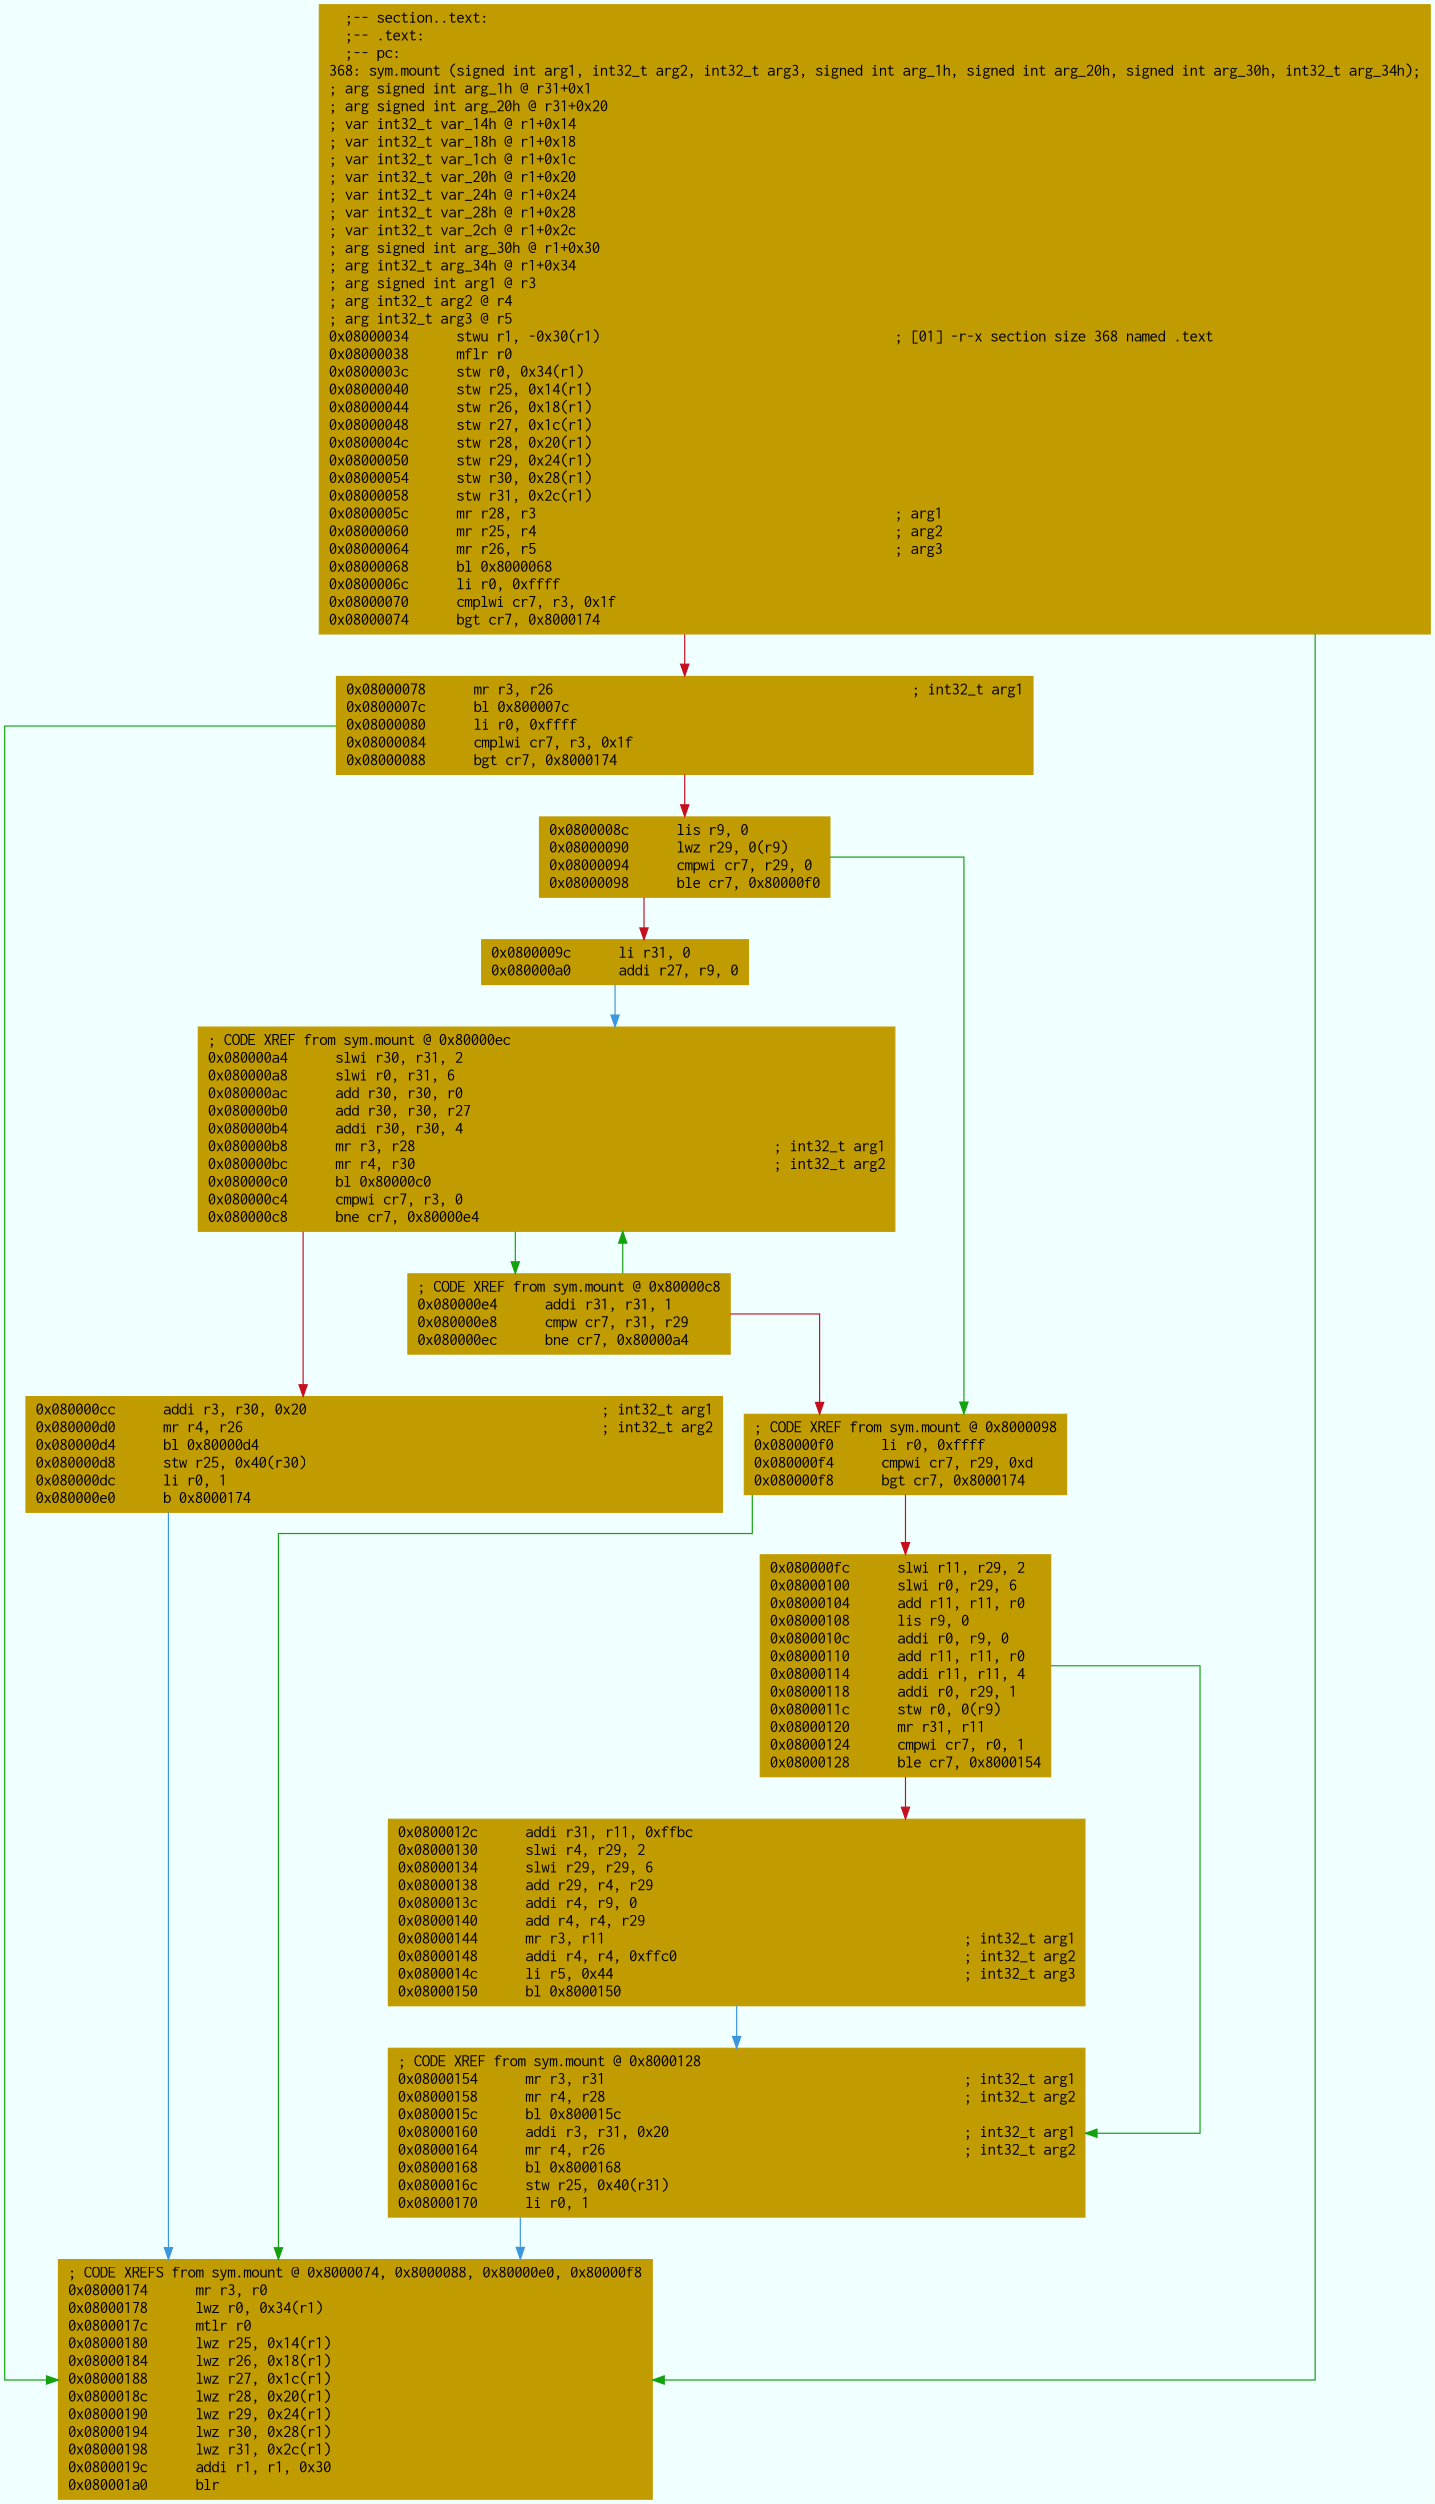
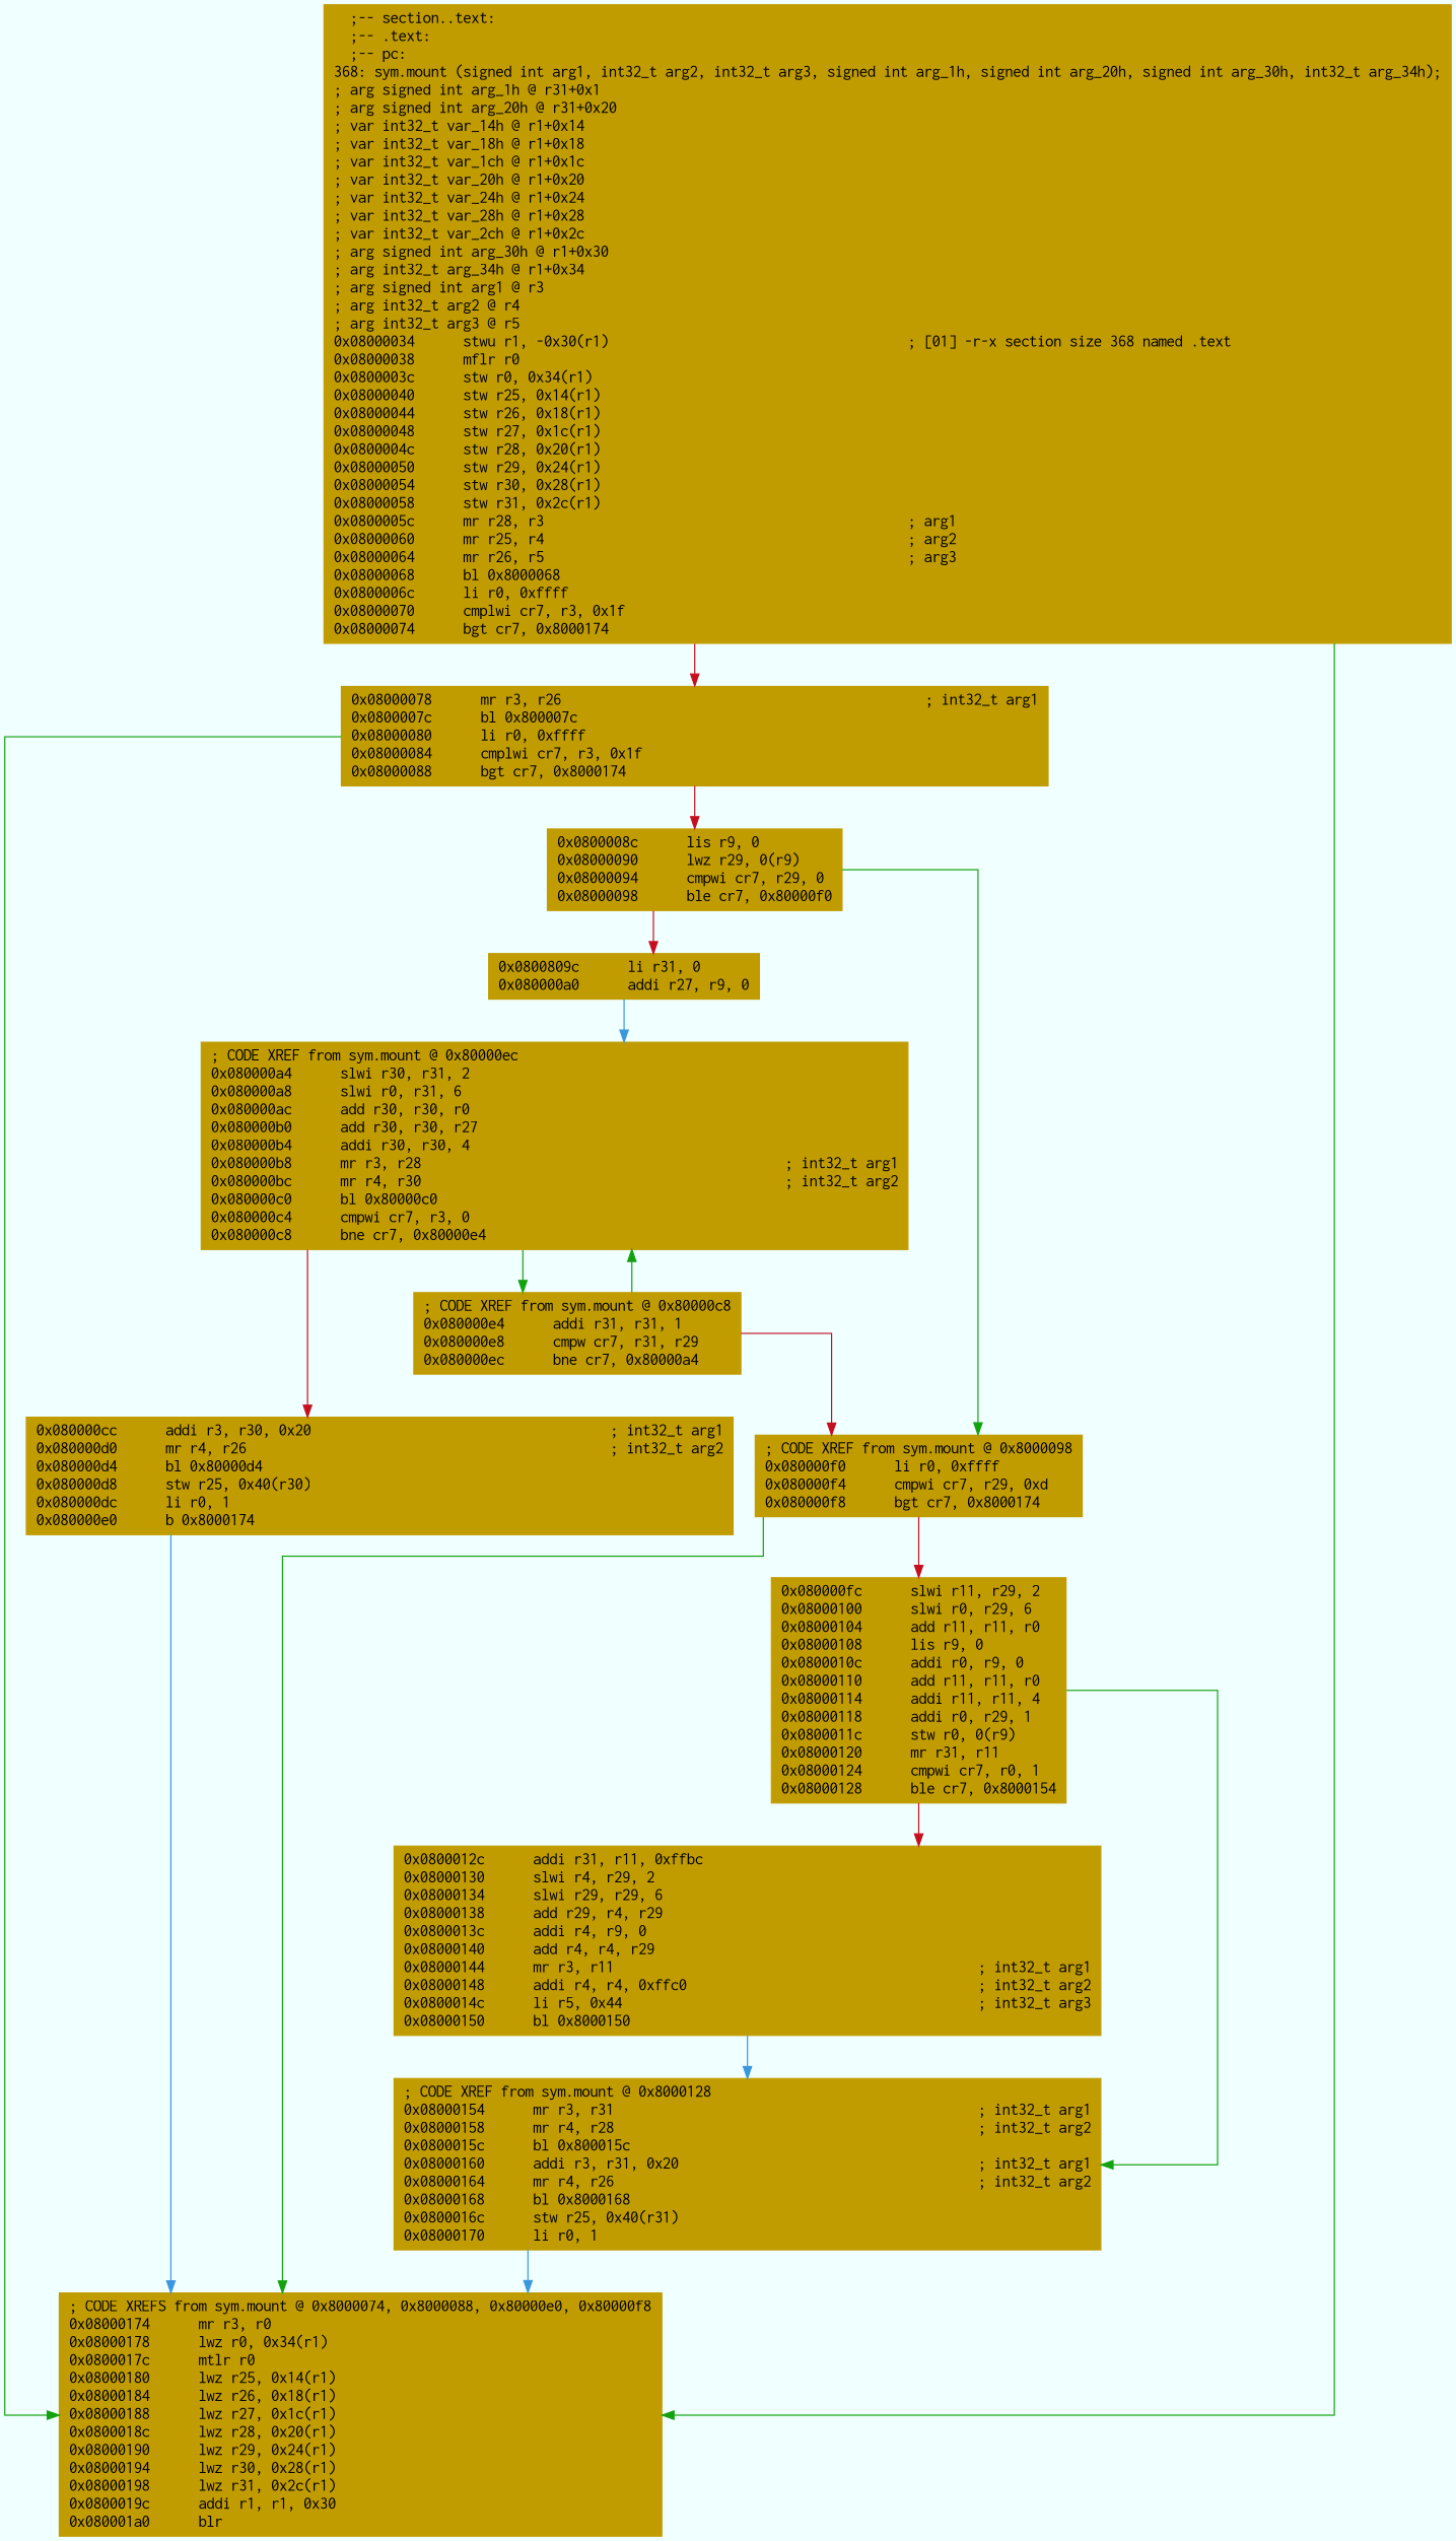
  digraph {
    bgcolor=azure
    fontname=Courier
    fontsize=8
    splines=ortho
    node [color="#c19c00" fillcolor="#c19c00" fontname=Courier shape=box style=filled]
    edge [arrowhead=normal color="#c50f1f"]
    n1 [label="  ;-- section..text:\l  ;-- .text:\l  ;-- pc:\l368: sym.mount (signed int arg1, int32_t arg2, int32_t arg3, signed int arg_1h, signed int arg_20h, signed int arg_30h, int32_t arg_34h);\l; arg signed int arg_1h @ r31+0x1\l; arg signed int arg_20h @ r31+0x20\l; var int32_t var_14h @ r1+0x14\l; var int32_t var_18h @ r1+0x18\l; var int32_t var_1ch @ r1+0x1c\l; var int32_t var_20h @ r1+0x20\l; var int32_t var_24h @ r1+0x24\l; var int32_t var_28h @ r1+0x28\l; var int32_t var_2ch @ r1+0x2c\l; arg signed int arg_30h @ r1+0x30\l; arg int32_t arg_34h @ r1+0x34\l; arg signed int arg1 @ r3\l; arg int32_t arg2 @ r4\l; arg int32_t arg3 @ r5\l0x08000034      stwu r1, -0x30(r1)                                     ; [01] -r-x section size 368 named .text\l0x08000038      mflr r0\l0x0800003c      stw r0, 0x34(r1)\l0x08000040      stw r25, 0x14(r1)\l0x08000044      stw r26, 0x18(r1)\l0x08000048      stw r27, 0x1c(r1)\l0x0800004c      stw r28, 0x20(r1)\l0x08000050      stw r29, 0x24(r1)\l0x08000054      stw r30, 0x28(r1)\l0x08000058      stw r31, 0x2c(r1)\l0x0800005c      mr r28, r3                                             ; arg1\l0x08000060      mr r25, r4                                             ; arg2\l0x08000064      mr r26, r5                                             ; arg3\l0x08000068      bl 0x8000068\l0x0800006c      li r0, 0xffff\l0x08000070      cmplwi cr7, r3, 0x1f\l0x08000074      bgt cr7, 0x8000174\l"]
    n2 [label="0x08000078      mr r3, r26                                             ; int32_t arg1\l0x0800007c      bl 0x800007c\l0x08000080      li r0, 0xffff\l0x08000084      cmplwi cr7, r3, 0x1f\l0x08000088      bgt cr7, 0x8000174\l"]
    n3 [label="; CODE XREFS from sym.mount @ 0x8000074, 0x8000088, 0x80000e0, 0x80000f8\l0x08000174      mr r3, r0\l0x08000178      lwz r0, 0x34(r1)\l0x0800017c      mtlr r0\l0x08000180      lwz r25, 0x14(r1)\l0x08000184      lwz r26, 0x18(r1)\l0x08000188      lwz r27, 0x1c(r1)\l0x0800018c      lwz r28, 0x20(r1)\l0x08000190      lwz r29, 0x24(r1)\l0x08000194      lwz r30, 0x28(r1)\l0x08000198      lwz r31, 0x2c(r1)\l0x0800019c      addi r1, r1, 0x30\l0x080001a0      blr\l"]
    n4 [label="0x0800008c      lis r9, 0\l0x08000090      lwz r29, 0(r9)\l0x08000094      cmpwi cr7, r29, 0\l0x08000098      ble cr7, 0x80000f0\l"]
-   n5 [label="0x0800009c      li r31, 0\l0x080000a0      addi r27, r9, 0\l"]
+   n5 [label="0x0800809c      li r31, 0\l0x080000a0      addi r27, r9, 0\l"]
    n6 [label="; CODE XREF from sym.mount @ 0x8000098\l0x080000f0      li r0, 0xffff\l0x080000f4      cmpwi cr7, r29, 0xd\l0x080000f8      bgt cr7, 0x8000174\l"]
    n7 [label="; CODE XREF from sym.mount @ 0x80000ec\l0x080000a4      slwi r30, r31, 2\l0x080000a8      slwi r0, r31, 6\l0x080000ac      add r30, r30, r0\l0x080000b0      add r30, r30, r27\l0x080000b4      addi r30, r30, 4\l0x080000b8      mr r3, r28                                             ; int32_t arg1\l0x080000bc      mr r4, r30                                             ; int32_t arg2\l0x080000c0      bl 0x80000c0\l0x080000c4      cmpwi cr7, r3, 0\l0x080000c8      bne cr7, 0x80000e4\l"]
    n8 [label="0x080000cc      addi r3, r30, 0x20                                     ; int32_t arg1\l0x080000d0      mr r4, r26                                             ; int32_t arg2\l0x080000d4      bl 0x80000d4\l0x080000d8      stw r25, 0x40(r30)\l0x080000dc      li r0, 1\l0x080000e0      b 0x8000174\l"]
    n9 [label="; CODE XREF from sym.mount @ 0x80000c8\l0x080000e4      addi r31, r31, 1\l0x080000e8      cmpw cr7, r31, r29\l0x080000ec      bne cr7, 0x80000a4\l"]
    n10 [label="0x080000fc      slwi r11, r29, 2\l0x08000100      slwi r0, r29, 6\l0x08000104      add r11, r11, r0\l0x08000108      lis r9, 0\l0x0800010c      addi r0, r9, 0\l0x08000110      add r11, r11, r0\l0x08000114      addi r11, r11, 4\l0x08000118      addi r0, r29, 1\l0x0800011c      stw r0, 0(r9)\l0x08000120      mr r31, r11\l0x08000124      cmpwi cr7, r0, 1\l0x08000128      ble cr7, 0x8000154\l"]
    n11 [label="0x0800012c      addi r31, r11, 0xffbc\l0x08000130      slwi r4, r29, 2\l0x08000134      slwi r29, r29, 6\l0x08000138      add r29, r4, r29\l0x0800013c      addi r4, r9, 0\l0x08000140      add r4, r4, r29\l0x08000144      mr r3, r11                                             ; int32_t arg1\l0x08000148      addi r4, r4, 0xffc0                                    ; int32_t arg2\l0x0800014c      li r5, 0x44                                            ; int32_t arg3\l0x08000150      bl 0x8000150\l"]
    n12 [label="; CODE XREF from sym.mount @ 0x8000128\l0x08000154      mr r3, r31                                             ; int32_t arg1\l0x08000158      mr r4, r28                                             ; int32_t arg2\l0x0800015c      bl 0x800015c\l0x08000160      addi r3, r31, 0x20                                     ; int32_t arg1\l0x08000164      mr r4, r26                                             ; int32_t arg2\l0x08000168      bl 0x8000168\l0x0800016c      stw r25, 0x40(r31)\l0x08000170      li r0, 1\l"]
    n1 -> n2
    n1 -> n3 [color="#13a10e"]
    n2 -> n3 [color="#13a10e"]
    n2 -> n4
    n4 -> n5
    n4 -> n6 [color="#13a10e"]
    n5 -> n7 [color="#3a96dd"]
    n6 -> n3 [color="#13a10e"]
    n6 -> n10
    n7 -> n8
    n7 -> n9 [color="#13a10e"]
    n8 -> n3 [color="#3a96dd"]
    n9 -> n6
    n9 -> n7 [color="#13a10e"]
    n10 -> n11
    n10 -> n12 [color="#13a10e"]
    n11 -> n12 [color="#3a96dd"]
    n12 -> n3 [color="#3a96dd"]
  }
